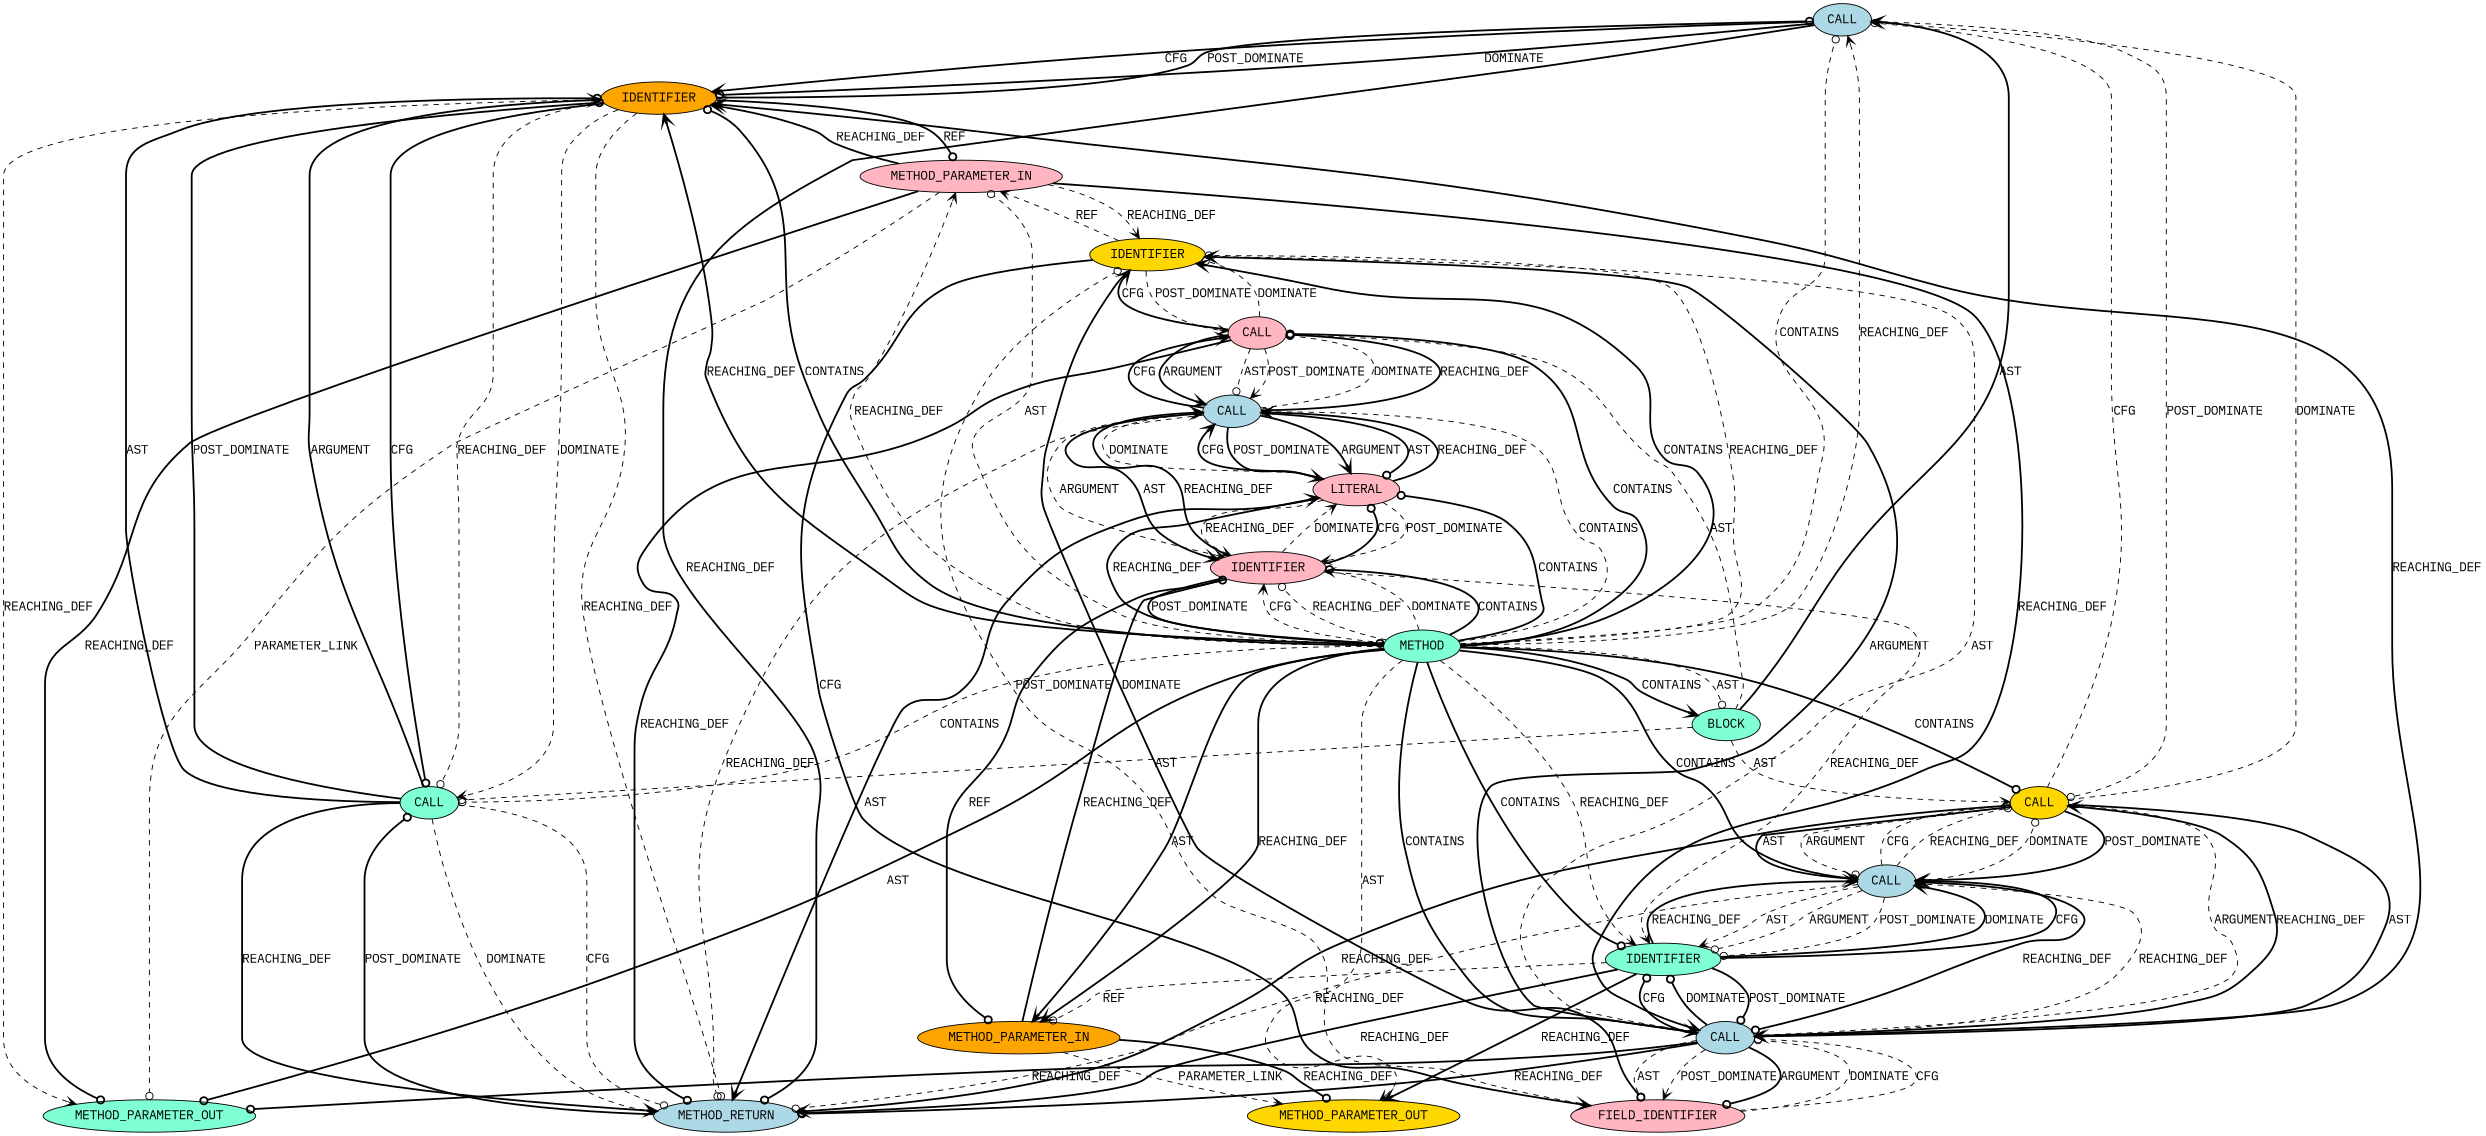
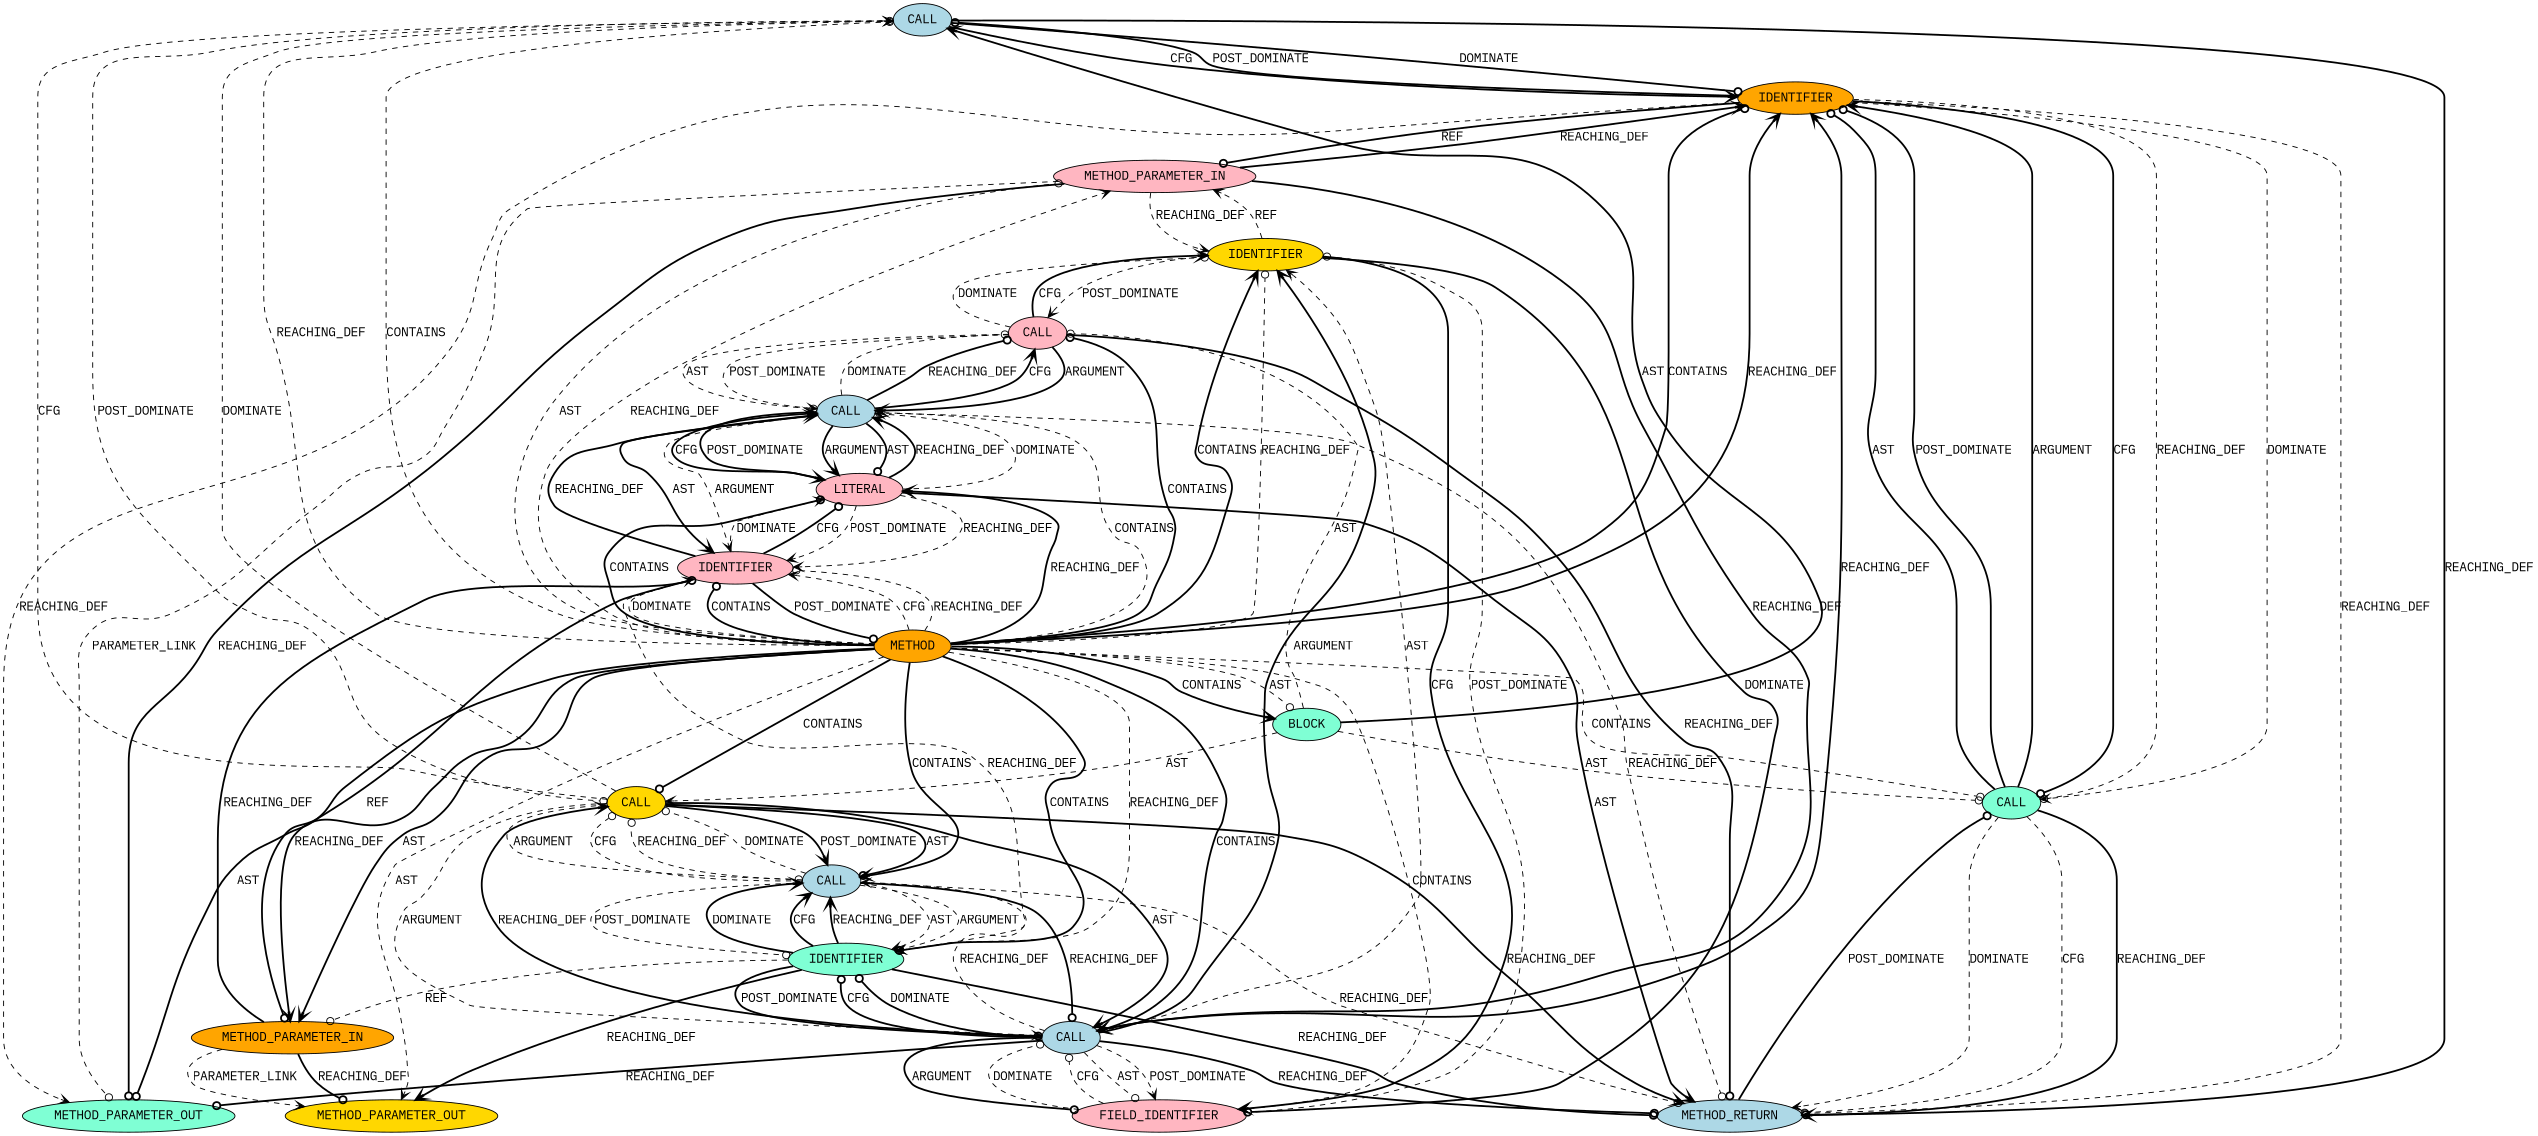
  digraph {
    fontname="IBM Plex Mono"
    node [CODE=sk COLUMN_NUMBER=2 LINE_NUMBER=71 ORDER=1 TYPE_FULL_NAME="<empty>" fillcolor=lightblue fontname="IBM Plex Mono" style=filled]
    edge [arrowhead=odot fontname="IBM Plex Mono" style=bold]
    n1 [ARGUMENT_INDEX=-1 CODE="smp_wmb()" DISPATCH_TYPE=STATIC_DISPATCH LINE_NUMBER=77 METHOD_FULL_NAME=smp_wmb NAME=smp_wmb ORDER=3 label=CALL]
    n2 [ARGUMENT_INDEX=1 COLUMN_NUMBER=18 LINE_NUMBER=78 NAME=sk TYPE_FULL_NAME="sock*" fillcolor=orange label=IDENTIFIER]
    n3 [CODE=RET COLUMN_NUMBER=10 EVALUATION_STRATEGY=BY_VALUE ORDER=4 TYPE_FULL_NAME=void label=METHOD_RETURN]
    n4 [ARGUMENT_INDEX=-1 CODE="WRITE_ONCE(sk->sk_err, -err)" DISPATCH_TYPE=STATIC_DISPATCH LINE_NUMBER=75 METHOD_FULL_NAME=WRITE_ONCE NAME=WRITE_ONCE ORDER=2 fillcolor=gold label=CALL]
    n5 [CODE="struct sock *sk" COLUMN_NUMBER=29 EVALUATION_STRATEGY=BY_VALUE INDEX=1 IS_VARIADIC=false NAME=sk TYPE_FULL_NAME="sock*" fillcolor=lightpink label=METHOD_PARAMETER_IN]
    n6 [CODE="struct sock *sk" COLUMN_NUMBER=29 EVALUATION_STRATEGY=BY_VALUE INDEX=1 IS_VARIADIC=false NAME=sk TYPE_FULL_NAME="sock*" fillcolor=aquamarine label=METHOD_PARAMETER_OUT]
    n7 [ARGUMENT_INDEX=-1 CODE="sk_error_report(sk)" DISPATCH_TYPE=STATIC_DISPATCH LINE_NUMBER=78 METHOD_FULL_NAME=sk_error_report NAME=sk_error_report ORDER=4 fillcolor=aquamarine label=CALL]
    n8 [ARGUMENT_INDEX=1 CODE="sk->sk_err" COLUMN_NUMBER=13 DISPATCH_TYPE=STATIC_DISPATCH LINE_NUMBER=75 METHOD_FULL_NAME="<operator>.indirectFieldAccess" NAME="<operator>.indirectFieldAccess" label=CALL]
    n9 [ARGUMENT_INDEX=2 CODE="-err" COLUMN_NUMBER=25 DISPATCH_TYPE=STATIC_DISPATCH LINE_NUMBER=75 METHOD_FULL_NAME="<operator>.minus" NAME="<operator>.minus" ORDER=2 label=CALL]
    n10 [ARGUMENT_INDEX=1 COLUMN_NUMBER=13 LINE_NUMBER=75 NAME=sk TYPE_FULL_NAME="sock*" fillcolor=gold label=IDENTIFIER]
    n11 [ARGUMENT_INDEX=2 CANONICAL_NAME=sk_err CODE=sk_err COLUMN_NUMBER=13 LINE_NUMBER=75 ORDER=2 fillcolor=lightpink label=FIELD_IDENTIFIER TYPE_FULL_NAME=""]
    n12 [ARGUMENT_INDEX=-1 CODE="WARN_ON_ONCE(err >= 0)" DISPATCH_TYPE=STATIC_DISPATCH LINE_NUMBER=73 METHOD_FULL_NAME=WARN_ON_ONCE NAME=WARN_ON_ONCE fillcolor=lightpink label=CALL]
    n13 [ARGUMENT_INDEX=1 CODE="err >= 0" COLUMN_NUMBER=15 DISPATCH_TYPE=STATIC_DISPATCH LINE_NUMBER=73 METHOD_FULL_NAME="<operator>.greaterEqualsThan" NAME="<operator>.greaterEqualsThan" label=CALL]
    n14 [ARGUMENT_INDEX=1 CODE=err COLUMN_NUMBER=26 LINE_NUMBER=75 NAME=err TYPE_FULL_NAME=int fillcolor=aquamarine label=IDENTIFIER]
    n15 [CODE="int err" COLUMN_NUMBER=46 EVALUATION_STRATEGY=BY_VALUE INDEX=2 IS_VARIADIC=false NAME=err ORDER=2 TYPE_FULL_NAME=int fillcolor=gold label=METHOD_PARAMETER_OUT]
    n16 [CODE="int err" COLUMN_NUMBER=46 EVALUATION_STRATEGY=BY_VALUE INDEX=2 IS_VARIADIC=false NAME=err ORDER=2 TYPE_FULL_NAME=int fillcolor=orange label=METHOD_PARAMETER_IN]
    n17 [ARGUMENT_INDEX=1 CODE=err COLUMN_NUMBER=15 LINE_NUMBER=73 NAME=err TYPE_FULL_NAME=int fillcolor=lightpink label=IDENTIFIER]
    n18 [ARGUMENT_INDEX=2 CODE=0 COLUMN_NUMBER=22 LINE_NUMBER=73 ORDER=2 TYPE_FULL_NAME=int fillcolor=lightpink label=LITERAL]
-   n19 [AST_PARENT_FULL_NAME="tls_sw.c:<global>" AST_PARENT_TYPE=TYPE_DECL CODE="void tls_err_abort(struct sock *sk, int err)\n{\n	WARN_ON_ONCE(err >= 0);\n	/* sk->sk_err should contain a positive error code. */\n	WRITE_ONCE(sk->sk_err, -err);\n	/* Paired with smp_rmb() in tcp_poll() */\n	smp_wmb();\n	sk_error_report(sk);\n}" COLUMN_NUMBER=10 COLUMN_NUMBER_END=1 FILENAME="tls_sw.c" FULL_NAME=tls_err_abort IS_EXTERNAL=false LINE_NUMBER_END=79 NAME=tls_err_abort ORDER=4 SIGNATURE="void tls_err_abort (sock*,int)" fillcolor=aquamarine label=METHOD TYPE_FULL_NAME=""]
+   n19 [AST_PARENT_FULL_NAME="tls_sw.c:<global>" AST_PARENT_TYPE=TYPE_DECL CODE="void tls_err_abort(struct sock *sk, int err)\n{\n	WARN_ON_ONCE(err >= 0);\n	/* sk->sk_err should contain a positive error code. */\n	WRITE_ONCE(sk->sk_err, -err);\n	/* Paired with smp_rmb() in tcp_poll() */\n	smp_wmb();\n	sk_error_report(sk);\n}" COLUMN_NUMBER=10 COLUMN_NUMBER_END=1 FILENAME="tls_sw.c" FULL_NAME=tls_err_abort IS_EXTERNAL=false LINE_NUMBER_END=79 NAME=tls_err_abort ORDER=4 SIGNATURE="void tls_err_abort (sock*,int)" fillcolor=orange label=METHOD TYPE_FULL_NAME=""]
    n20 [ARGUMENT_INDEX=-1 CODE="{\n	WARN_ON_ONCE(err >= 0);\n	/* sk->sk_err should contain a positive error code. */\n	WRITE_ONCE(sk->sk_err, -err);\n	/* Paired with smp_rmb() in tcp_poll() */\n	smp_wmb();\n	sk_error_report(sk);\n}" COLUMN_NUMBER=1 LINE_NUMBER=72 ORDER=3 TYPE_FULL_NAME=void fillcolor=aquamarine label=BLOCK]
    n1 -> n2 [label=DOMINATE]
    n1 -> n2 [arrowhead=vee label=CFG]
    n1 -> n3 [VARIABLE="smp_wmb()" label=REACHING_DEF]
    n1 -> n4 [label=POST_DOMINATE style=dashed]
    n2 -> n1 [label=POST_DOMINATE]
    n2 -> n3 [VARIABLE=sk label=REACHING_DEF style=dashed]
    n2 -> n5 [label=REF]
    n2 -> n6 [VARIABLE=sk arrowhead=vee label=REACHING_DEF style=dashed]
    n2 -> n7 [label=CFG]
    n2 -> n7 [VARIABLE=sk label=REACHING_DEF style=dashed]
    n2 -> n7 [arrowhead=vee label=DOMINATE style=dashed]
    n3 -> n7 [label=POST_DOMINATE]
    n4 -> n1 [arrowhead=vee label=DOMINATE style=dashed]
    n4 -> n1 [label=CFG style=dashed]
    n4 -> n3 [VARIABLE="WRITE_ONCE(sk->sk_err, -err)" arrowhead=vee label=REACHING_DEF]
    n4 -> n8 [arrowhead=vee label=AST]
    n4 -> n8 [arrowhead=vee label=ARGUMENT style=dashed]
    n4 -> n9 [arrowhead=vee label=POST_DOMINATE]
    n4 -> n9 [label=AST]
    n4 -> n9 [label=ARGUMENT style=dashed]
    n5 -> n2 [VARIABLE=sk arrowhead=vee label=REACHING_DEF]
    n5 -> n6 [label=PARAMETER_LINK style=dashed]
    n5 -> n6 [VARIABLE=sk label=REACHING_DEF]
    n5 -> n8 [VARIABLE=sk arrowhead=vee label=REACHING_DEF]
    n5 -> n10 [VARIABLE=sk arrowhead=vee label=REACHING_DEF style=dashed]
    n7 -> n2 [arrowhead=vee label=ARGUMENT]
    n7 -> n2 [label=AST]
    n7 -> n2 [label=POST_DOMINATE]
    n7 -> n3 [arrowhead=vee label=DOMINATE style=dashed]
    n7 -> n3 [label=CFG style=dashed]
    n7 -> n3 [VARIABLE="sk_error_report(sk)" arrowhead=vee label=REACHING_DEF]
    n8 -> n2 [VARIABLE="sk->sk_err" arrowhead=vee label=REACHING_DEF]
    n8 -> n3 [VARIABLE="sk->sk_err" label=REACHING_DEF]
    n8 -> n4 [VARIABLE="sk->sk_err" arrowhead=vee label=REACHING_DEF]
    n8 -> n6 [VARIABLE="sk->sk_err" label=REACHING_DEF]
    n8 -> n9 [VARIABLE="sk->sk_err" arrowhead=vee label=REACHING_DEF style=dashed]
    n8 -> n10 [arrowhead=vee label=ARGUMENT]
    n8 -> n10 [arrowhead=vee label=AST style=dashed]
    n8 -> n11 [label=AST style=dashed]
    n8 -> n11 [arrowhead=vee label=POST_DOMINATE style=dashed]
    n8 -> n11 [label=ARGUMENT]
    n8 -> n14 [label=CFG]
    n8 -> n14 [label=DOMINATE]
    n9 -> n3 [VARIABLE="-err" label=REACHING_DEF style=dashed]
    n9 -> n4 [label=CFG style=dashed]
    n9 -> n4 [VARIABLE="-err" label=REACHING_DEF style=dashed]
    n9 -> n4 [label=DOMINATE style=dashed]
    n9 -> n8 [VARIABLE="-err" label=REACHING_DEF]
    n9 -> n14 [arrowhead=vee label=AST style=dashed]
    n9 -> n14 [label=ARGUMENT style=dashed]
    n9 -> n14 [label=POST_DOMINATE style=dashed]
    n10 -> n5 [arrowhead=vee label=REF style=dashed]
    n10 -> n11 [label=DOMINATE]
    n10 -> n11 [arrowhead=vee label=CFG]
    n10 -> n12 [arrowhead=vee label=POST_DOMINATE style=dashed]
    n11 -> n8 [label=DOMINATE style=dashed]
    n11 -> n8 [label=CFG style=dashed]
    n11 -> n10 [label=POST_DOMINATE style=dashed]
    n12 -> n3 [VARIABLE="WARN_ON_ONCE(err >= 0)" label=REACHING_DEF]
    n12 -> n10 [label=DOMINATE style=dashed]
    n12 -> n10 [arrowhead=vee label=CFG]
    n12 -> n13 [arrowhead=vee label=ARGUMENT]
    n12 -> n13 [label=AST style=dashed]
    n12 -> n13 [arrowhead=vee label=POST_DOMINATE style=dashed]
    n13 -> n3 [VARIABLE="err >= 0" label=REACHING_DEF style=dashed]
    n13 -> n12 [label=DOMINATE style=dashed]
    n13 -> n12 [VARIABLE="err >= 0" label=REACHING_DEF]
    n13 -> n12 [arrowhead=vee label=CFG]
    n13 -> n17 [arrowhead=vee label=AST]
    n13 -> n17 [arrowhead=vee label=ARGUMENT style=dashed]
    n13 -> n18 [arrowhead=vee label=POST_DOMINATE]
    n13 -> n18 [arrowhead=vee label=ARGUMENT]
    n13 -> n18 [label=AST]
    n14 -> n3 [VARIABLE=err label=REACHING_DEF]
    n14 -> n8 [label=POST_DOMINATE]
    n14 -> n9 [arrowhead=vee label=DOMINATE]
    n14 -> n9 [arrowhead=vee label=CFG]
    n14 -> n9 [VARIABLE=err arrowhead=vee label=REACHING_DEF]
    n14 -> n15 [VARIABLE=err arrowhead=vee label=REACHING_DEF]
    n14 -> n16 [label=REF style=dashed]
    n16 -> n15 [arrowhead=vee label=PARAMETER_LINK style=dashed]
    n16 -> n15 [VARIABLE=err label=REACHING_DEF]
    n16 -> n17 [VARIABLE=err label=REACHING_DEF]
    n17 -> n13 [VARIABLE=err arrowhead=vee label=REACHING_DEF]
    n17 -> n14 [VARIABLE=err arrowhead=vee label=REACHING_DEF style=dashed]
    n17 -> n16 [label=REF]
    n17 -> n18 [arrowhead=vee label=DOMINATE style=dashed]
    n17 -> n18 [label=CFG]
    n17 -> n19 [label=POST_DOMINATE]
    n18 -> n3 [arrowhead=vee label=AST]
    n18 -> n13 [VARIABLE=0 arrowhead=vee label=REACHING_DEF]
    n18 -> n13 [arrowhead=vee label=DOMINATE style=dashed]
    n18 -> n13 [arrowhead=vee label=CFG]
    n18 -> n17 [VARIABLE=0 arrowhead=vee label=REACHING_DEF style=dashed]
    n18 -> n17 [arrowhead=vee label=POST_DOMINATE style=dashed]
    n19 -> n1 [arrowhead=vee label=REACHING_DEF style=dashed]
    n19 -> n1 [label=CONTAINS style=dashed]
    n19 -> n2 [label=CONTAINS]
    n19 -> n2 [arrowhead=vee label=REACHING_DEF]
    n19 -> n4 [label=CONTAINS]
    n19 -> n5 [arrowhead=vee label=REACHING_DEF style=dashed]
    n19 -> n5 [label=AST style=dashed]
    n19 -> n6 [label=AST]
    n19 -> n7 [label=CONTAINS style=dashed]
    n19 -> n8 [arrowhead=vee label=CONTAINS]
    n19 -> n9 [arrowhead=vee label=CONTAINS]
    n19 -> n10 [label=REACHING_DEF style=dashed]
    n19 -> n10 [arrowhead=vee label=CONTAINS]
+   n19 -> n11 [arrowhead=vee label=CONTAINS style=dashed]
    n19 -> n12 [label=CONTAINS]
    n19 -> n13 [label=CONTAINS style=dashed]
    n19 -> n14 [label=CONTAINS]
    n19 -> n14 [arrowhead=vee label=REACHING_DEF style=dashed]
    n19 -> n15 [arrowhead=vee label=AST style=dashed]
    n19 -> n16 [arrowhead=vee label=AST]
    n19 -> n16 [arrowhead=vee label=REACHING_DEF]
    n19 -> n17 [arrowhead=vee label=CFG style=dashed]
    n19 -> n17 [label=REACHING_DEF style=dashed]
    n19 -> n17 [arrowhead=vee label=DOMINATE style=dashed]
    n19 -> n17 [label=CONTAINS]
    n19 -> n18 [label=CONTAINS]
    n19 -> n18 [arrowhead=vee label=REACHING_DEF]
    n19 -> n20 [label=AST style=dashed]
    n19 -> n20 [arrowhead=vee label=CONTAINS]
    n20 -> n1 [arrowhead=vee label=AST]
    n20 -> n4 [arrowhead=vee label=AST style=dashed]
    n20 -> n7 [label=AST style=dashed]
    n20 -> n12 [label=AST style=dashed]
  }
